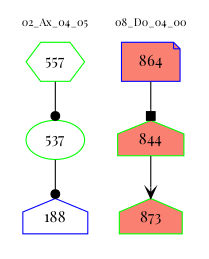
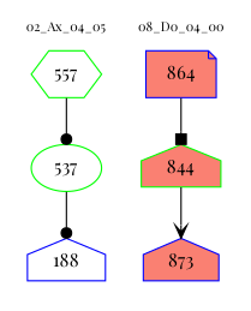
  digraph {
    fontname="Playfair Display"
    node [color=green fillcolor=white fontname="Playfair Display" shape=house style=filled]
    edge [arrowhead=dot color=black fontname="Playfair Display"]
    n1 [label=557 shape=hexagon]
    n2 [label=537 shape=ellipse]
    n3 [color=blue label=188]
    n4 [color=blue fillcolor=salmon label=864 shape=note]
    n5 [fillcolor=salmon label=844]
-   n6 [fillcolor=salmon label=873]
+   n6 [color=blue fillcolor=salmon label=873]
    subgraph cluster_1 {
      color=white
      fontsize=10
      label="02_Ax_04_05"
      n1
      n2
      n3
    }
    subgraph cluster_2 {
      color=white
      fontsize=10
      label="08_D0_04_00"
      n4
      n5
      n6
    }
    n1 -> n2
    n2 -> n3
    n4 -> n5 [arrowhead=box]
    n5 -> n6 [arrowhead=vee]
  }
